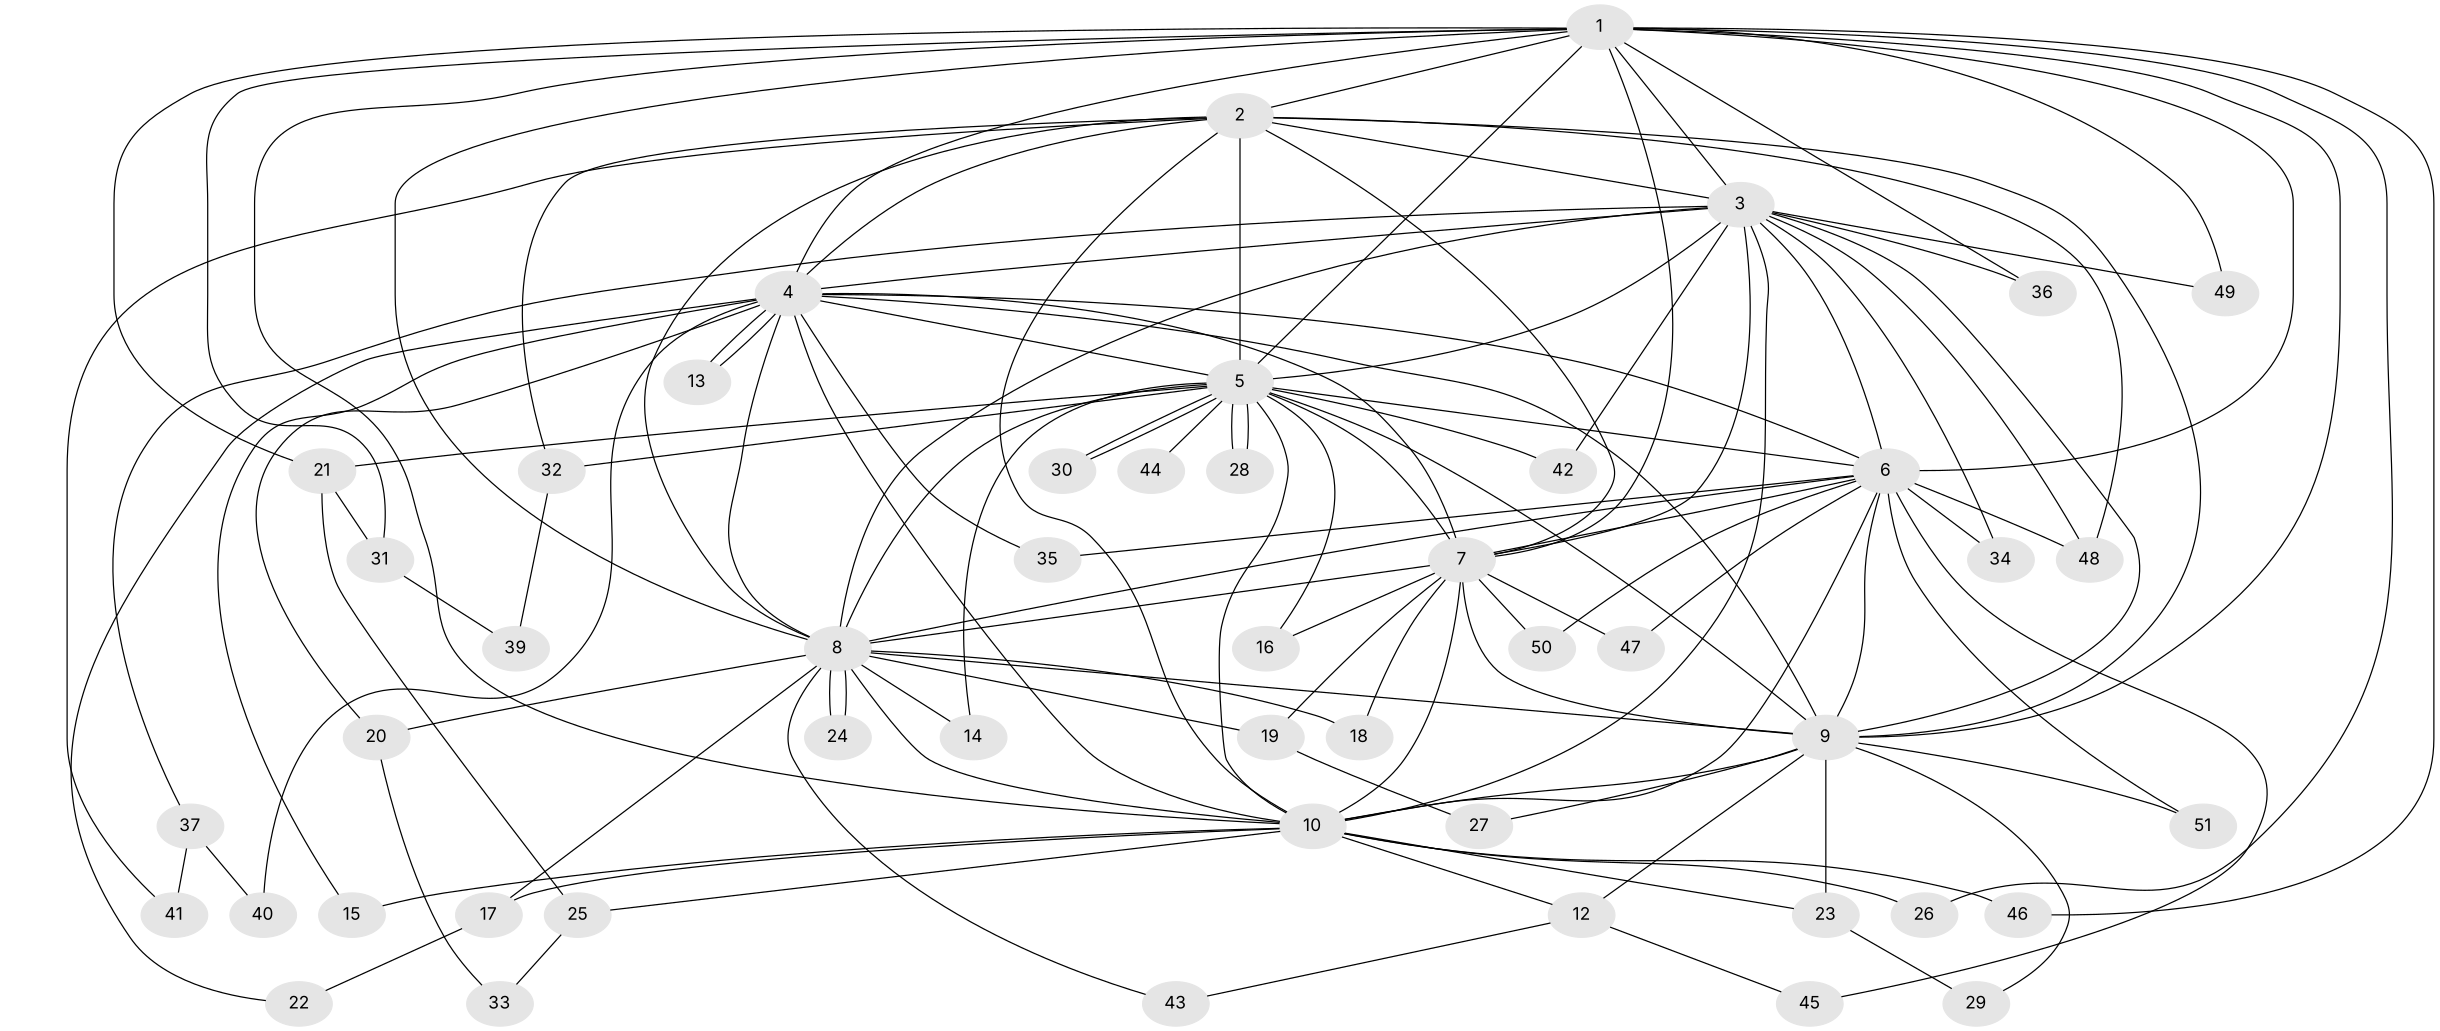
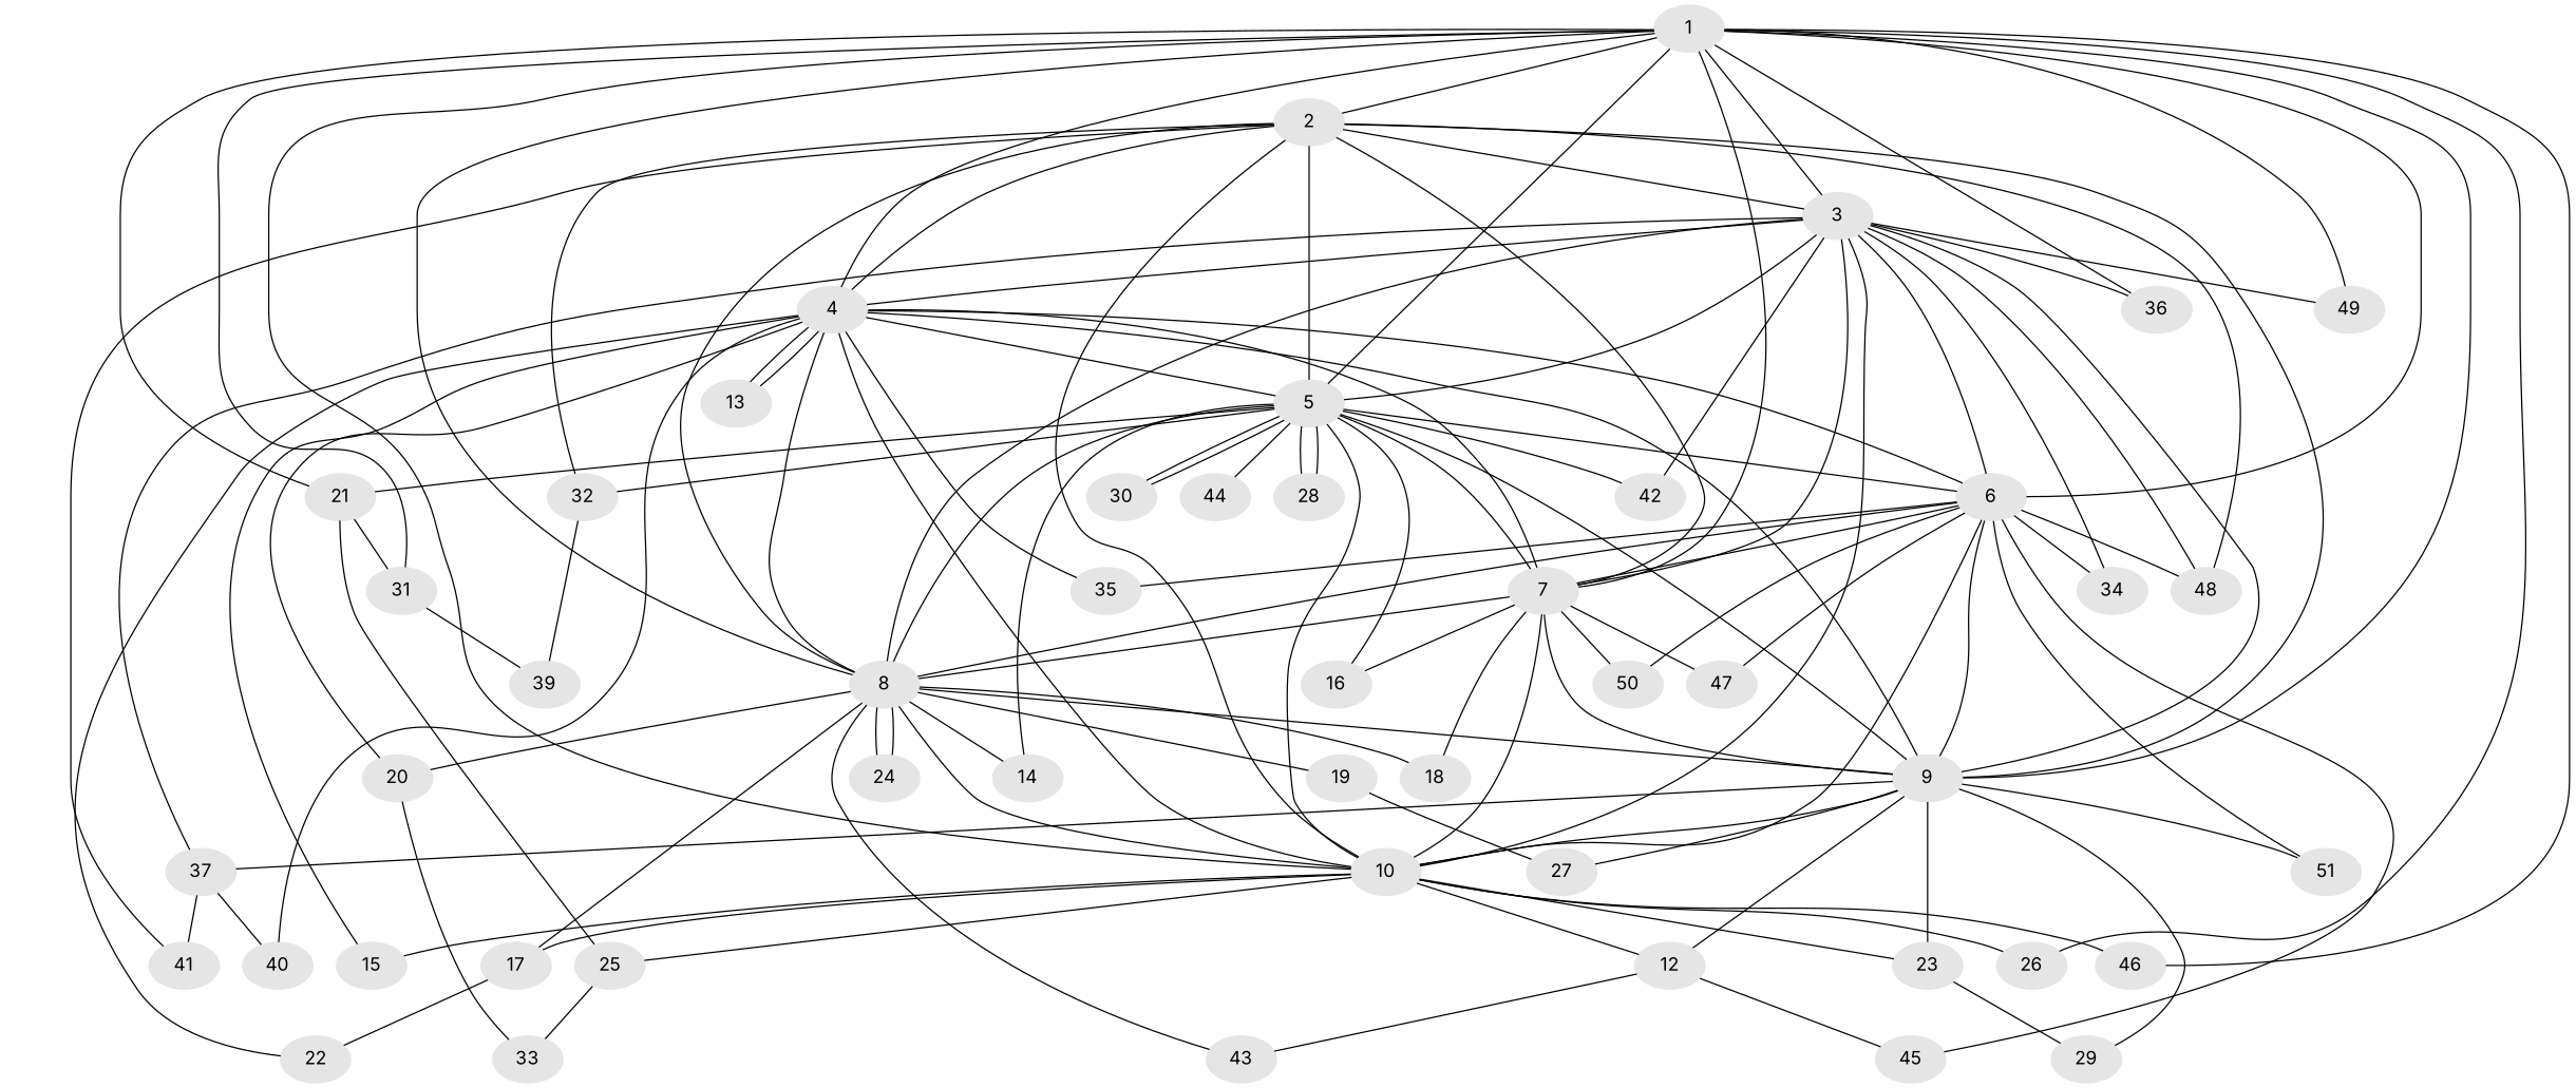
  graph {
    fontname=Inter
    node [color=gray90 fontname=Inter style=filled]
    edge [fontname=Inter]
    1
    2
    3
    4
    5
    6
    7
    8
    9
    10
    21
    26
    31
    36
    46
    49
    32
    41
    48
    34
    37
    42
    13
    15
    20
    22
    35
    40
    14
    16
    28
    30
    44
    45
    47
    50
    51
    18
    19
    17
    24
    43
    12
    23
    27
    29
    25
    39
    33
    1 -- 2
    1 -- 3
    1 -- 4
    1 -- 5
    1 -- 6
    1 -- 7
    1 -- 8
    1 -- 9
    1 -- 10
    1 -- 21
    1 -- 26
    1 -- 31
    1 -- 36
    1 -- 46
    1 -- 49
    2 -- 3
    2 -- 4
    2 -- 5
    2 -- 7
    2 -- 8
    2 -- 9
    2 -- 10
    2 -- 32
    2 -- 41
    2 -- 48
    3 -- 4
    3 -- 5
    3 -- 6
    3 -- 7
    3 -- 8
    3 -- 9
    3 -- 10
    3 -- 36
    3 -- 49
    3 -- 48
    3 -- 34
    3 -- 37
    3 -- 42
    4 -- 5
    4 -- 6
    4 -- 7
    4 -- 8
    4 -- 9
    4 -- 10
    4 -- 13
    4 -- 13
    4 -- 15
    4 -- 20
    4 -- 22
    4 -- 35
    4 -- 40
    5 -- 6
    5 -- 7
    5 -- 8
    5 -- 9
    5 -- 10
    5 -- 21
    5 -- 32
    5 -- 42
    5 -- 14
    5 -- 16
    5 -- 28
    5 -- 28
    5 -- 30
    5 -- 30
    5 -- 44
    6 -- 7
    6 -- 8
    6 -- 9
    6 -- 10
    6 -- 48
    6 -- 34
    6 -- 35
    6 -- 45
    6 -- 47
    6 -- 50
    6 -- 51
    7 -- 8
    7 -- 9
    7 -- 10
    7 -- 16
    7 -- 47
    7 -- 50
    7 -- 18
-   7 -- 19
    8 -- 9
    8 -- 10
    8 -- 20
    8 -- 14
    8 -- 18
    8 -- 19
    8 -- 17
    8 -- 24
    8 -- 24
    8 -- 43
    9 -- 10
+   9 -- 37
    9 -- 51
    9 -- 12
    9 -- 23
    9 -- 27
    9 -- 29
    10 -- 26
    10 -- 46
    10 -- 15
    10 -- 17
    10 -- 12
    10 -- 23
    10 -- 25
    21 -- 31
    21 -- 25
    31 -- 39
    32 -- 39
    37 -- 41
    37 -- 40
    20 -- 33
    19 -- 27
    17 -- 22
    12 -- 45
    12 -- 43
    23 -- 29
    25 -- 33
  }
